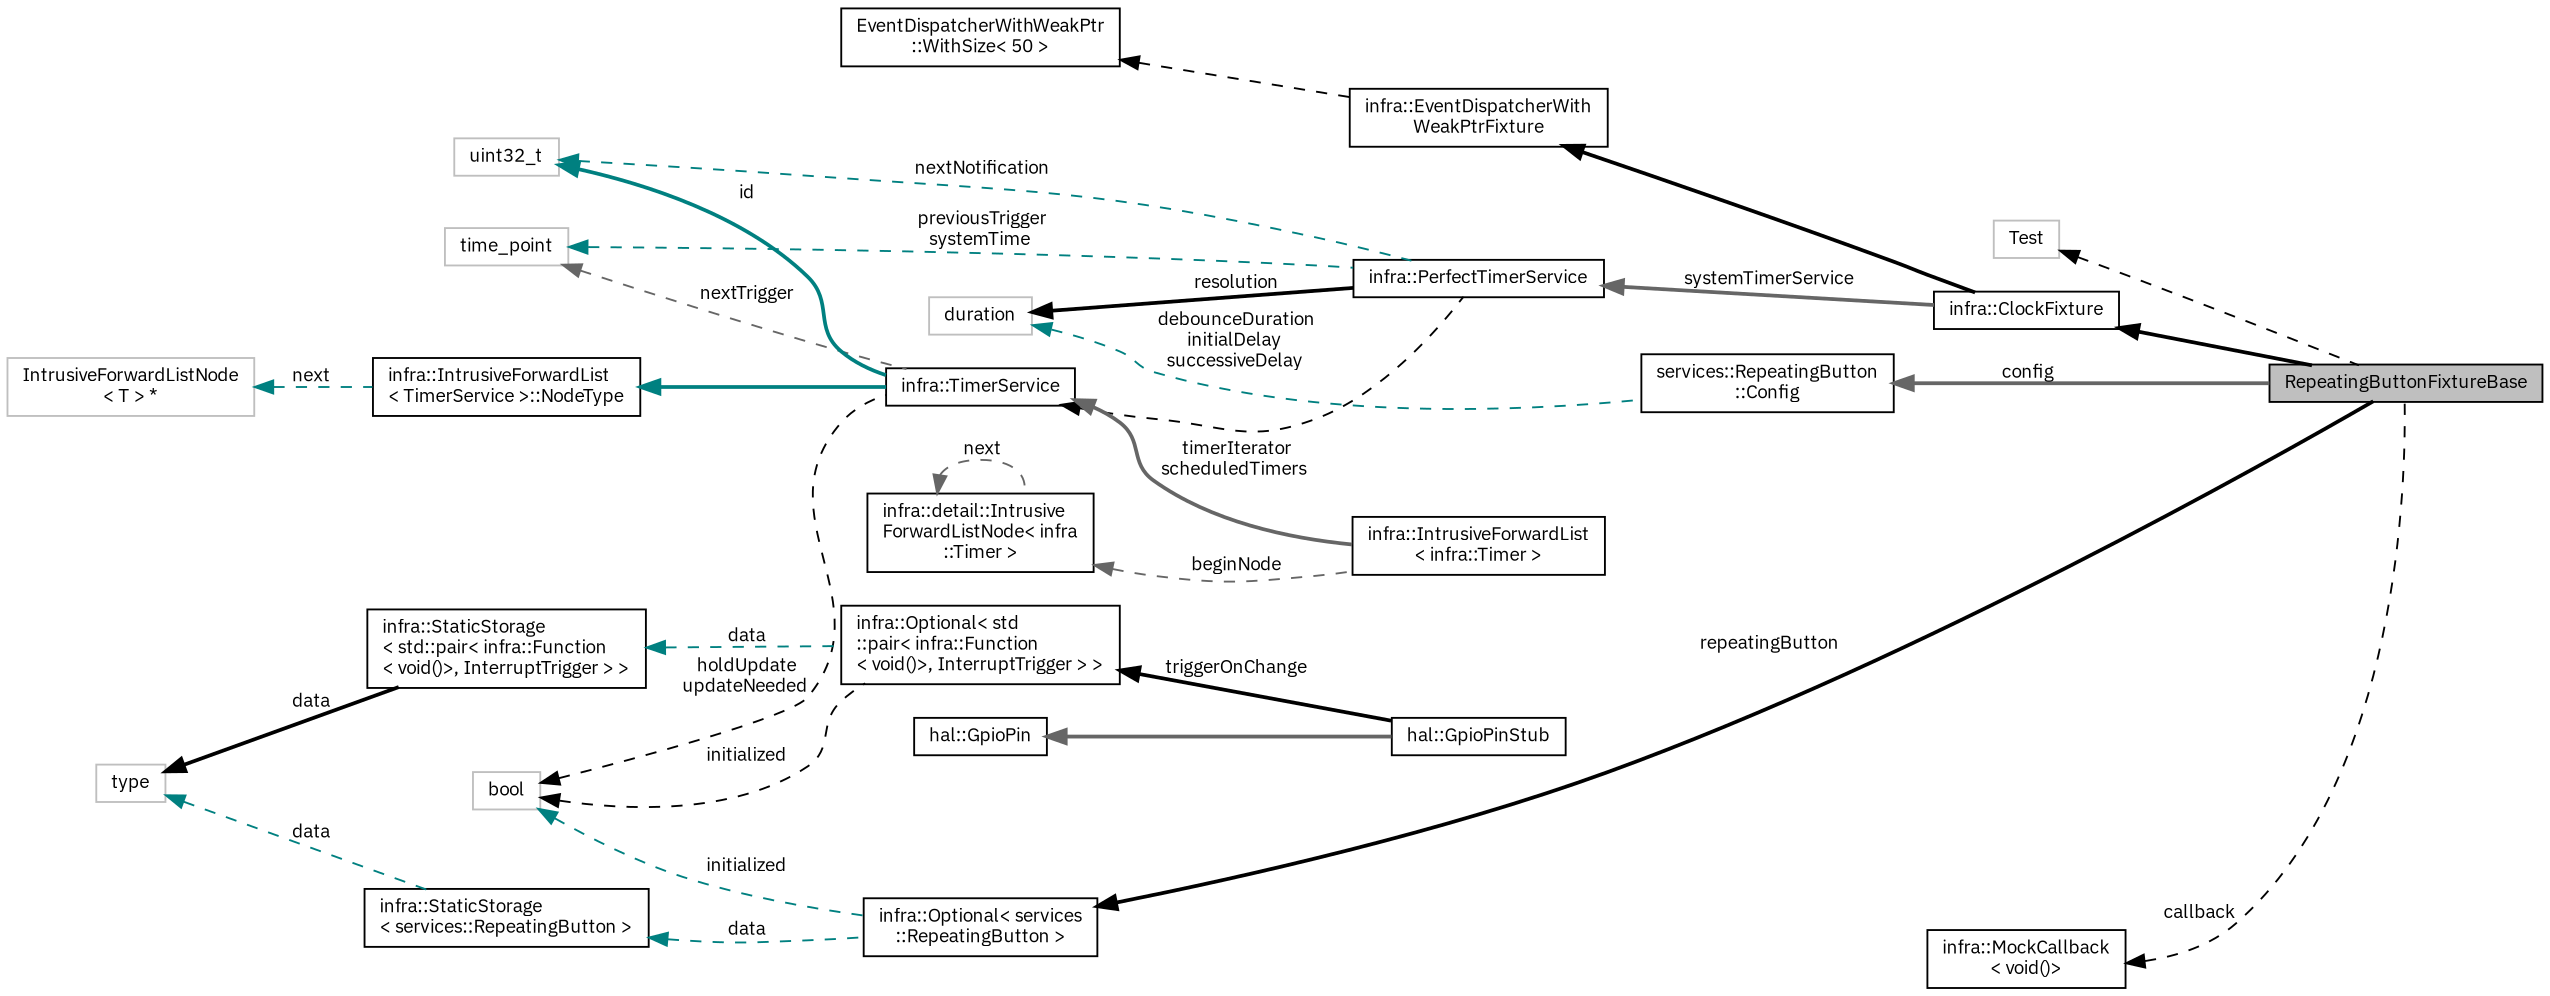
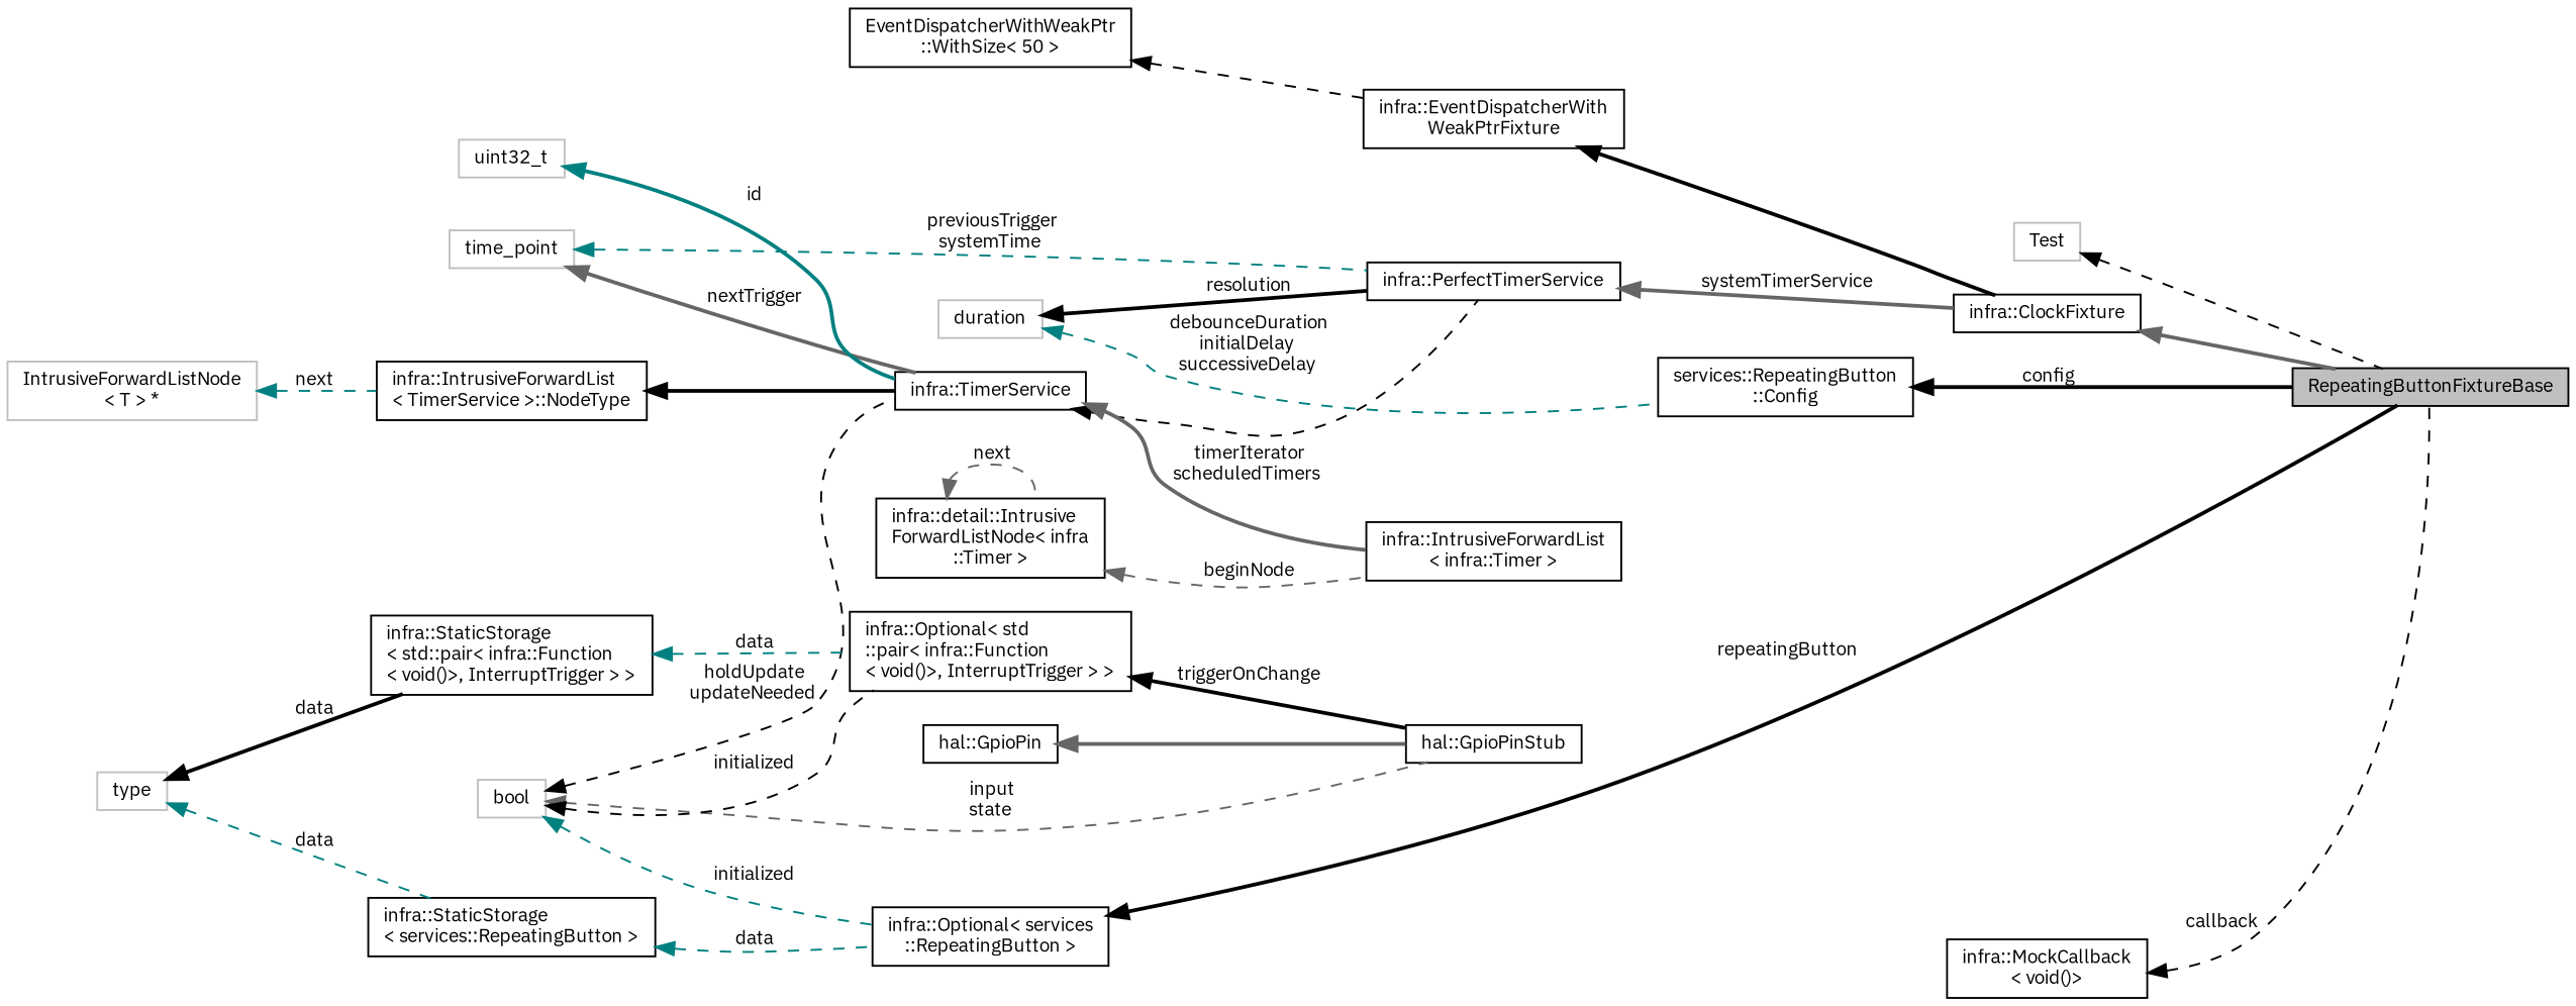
  digraph {
    fontname="IBM Plex Sans"
    rankdir=LR
    node [color=black fillcolor=white fontname="IBM Plex Sans" fontsize=10 shape=record style=filled]
    edge [color=black dir=back fontname="IBM Plex Sans" fontsize=10 labelfontname=Helvetica labelfontsize=10 style=dashed]
    n1 [fillcolor=grey75 fontcolor=black height=0.2 label=RepeatingButtonFixtureBase width=0.4]
    n2 [color=grey75 height=0.2 label=Test width=0.4]
    n3 [height=0.2 label="infra::ClockFixture" width=0.4]
    n4 [height=0.2 label="infra::EventDispatcherWith\lWeakPtrFixture" width=0.4]
    n5 [height=0.2 label="EventDispatcherWithWeakPtr\l::WithSize\< 50 \>" width=0.4]
    n6 [height=0.2 label="infra::PerfectTimerService" width=0.4]
    n7 [height=0.2 label="infra::TimerService" width=0.4]
    n8 [height=0.2 label="infra::IntrusiveForwardList\l\< infra::Timer \>" width=0.4]
    n9 [height=0.2 label="infra::IntrusiveForwardList\l\< TimerService \>::NodeType" width=0.4]
    n10 [color=grey75 height=0.2 label="IntrusiveForwardListNode\l\< T \> *" width=0.4]
    n11 [color=grey75 height=0.2 label=time_point width=0.4]
    n12 [height=0.2 label="infra::detail::Intrusive\lForwardListNode\< infra\l::Timer \>" width=0.4]
    n13 [color=grey75 height=0.2 label=uint32_t width=0.4]
    n14 [color=grey75 height=0.2 label=bool width=0.4]
    n15 [height=0.2 label="hal::GpioPinStub" width=0.4]
    n16 [height=0.2 label="infra::Optional\< std\l::pair\< infra::Function\l\< void()\>, InterruptTrigger \> \>" width=0.4]
    n17 [height=0.2 label="infra::Optional\< services\l::RepeatingButton \>" width=0.4]
    n18 [color=grey75 height=0.2 label=duration width=0.4]
    n19 [height=0.2 label="services::RepeatingButton\l::Config" width=0.4]
    n20 [height=0.2 label="hal::GpioPin" width=0.4]
    n21 [height=0.2 label="infra::StaticStorage\l\< std::pair\< infra::Function\l\< void()\>, InterruptTrigger \> \>" width=0.4]
    n22 [color=grey75 height=0.2 label=type width=0.4]
    n23 [height=0.2 label="infra::StaticStorage\l\< services::RepeatingButton \>" width=0.4]
    n24 [height=0.2 label="infra::MockCallback\l\< void()\>" width=0.4]
    n2 -> n1
-   n3 -> n1 [style=bold]
+   n3 -> n1 [color=gray40 style=bold]
    n4 -> n3 [style=bold]
    n5 -> n4
    n6 -> n3 [color=gray40 label=" systemTimerService" style=bold]
    n7 -> n6
    n7 -> n8 [color=gray40 label=" timerIterator\nscheduledTimers" style=bold]
-   n9 -> n7 [color=teal style=bold]
+   n9 -> n7 [style=bold]
    n10 -> n9 [color=teal label=" next"]
    n11 -> n6 [color=teal label=" previousTrigger\nsystemTime"]
-   n11 -> n7 [color=gray40 label=" nextTrigger"]
+   n11 -> n7 [color=gray40 label=" nextTrigger" style=bold]
    n12 -> n8 [color=gray40 label=" beginNode"]
    n12 -> n12 [color=gray40 label=" next"]
-   n13 -> n6 [color=teal label=" nextNotification"]
    n13 -> n7 [color=teal label=" id" style=bold]
    n14 -> n7 [label=" holdUpdate\nupdateNeeded"]
+   n14 -> n15 [color=gray40 label=" input\nstate"]
    n14 -> n16 [label=" initialized"]
    n14 -> n17 [color=teal label=" initialized"]
    n16 -> n15 [label=" triggerOnChange" style=bold]
    n17 -> n1 [label=" repeatingButton" style=bold]
    n18 -> n6 [label=" resolution" style=bold]
    n18 -> n19 [color=teal label=" debounceDuration\ninitialDelay\nsuccessiveDelay"]
-   n19 -> n1 [color=gray40 label=" config" style=bold]
+   n19 -> n1 [label=" config" style=bold]
    n20 -> n15 [color=gray40 style=bold]
    n21 -> n16 [color=teal label=" data"]
    n22 -> n21 [label=" data" style=bold]
    n22 -> n23 [color=teal label=" data"]
    n23 -> n17 [color=teal label=" data"]
    n24 -> n1 [label=" callback"]
  }
